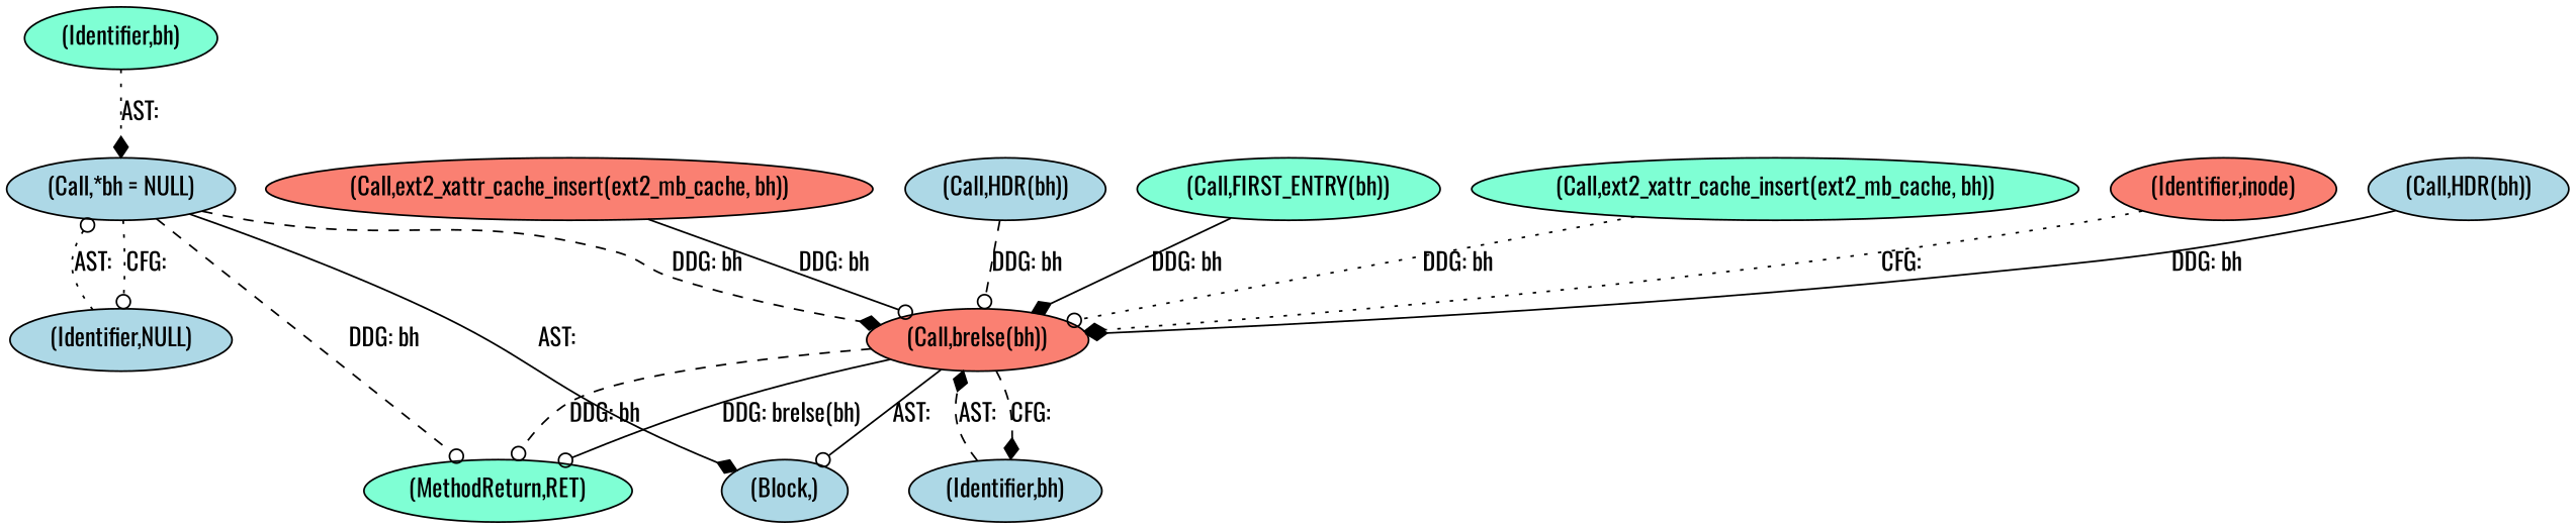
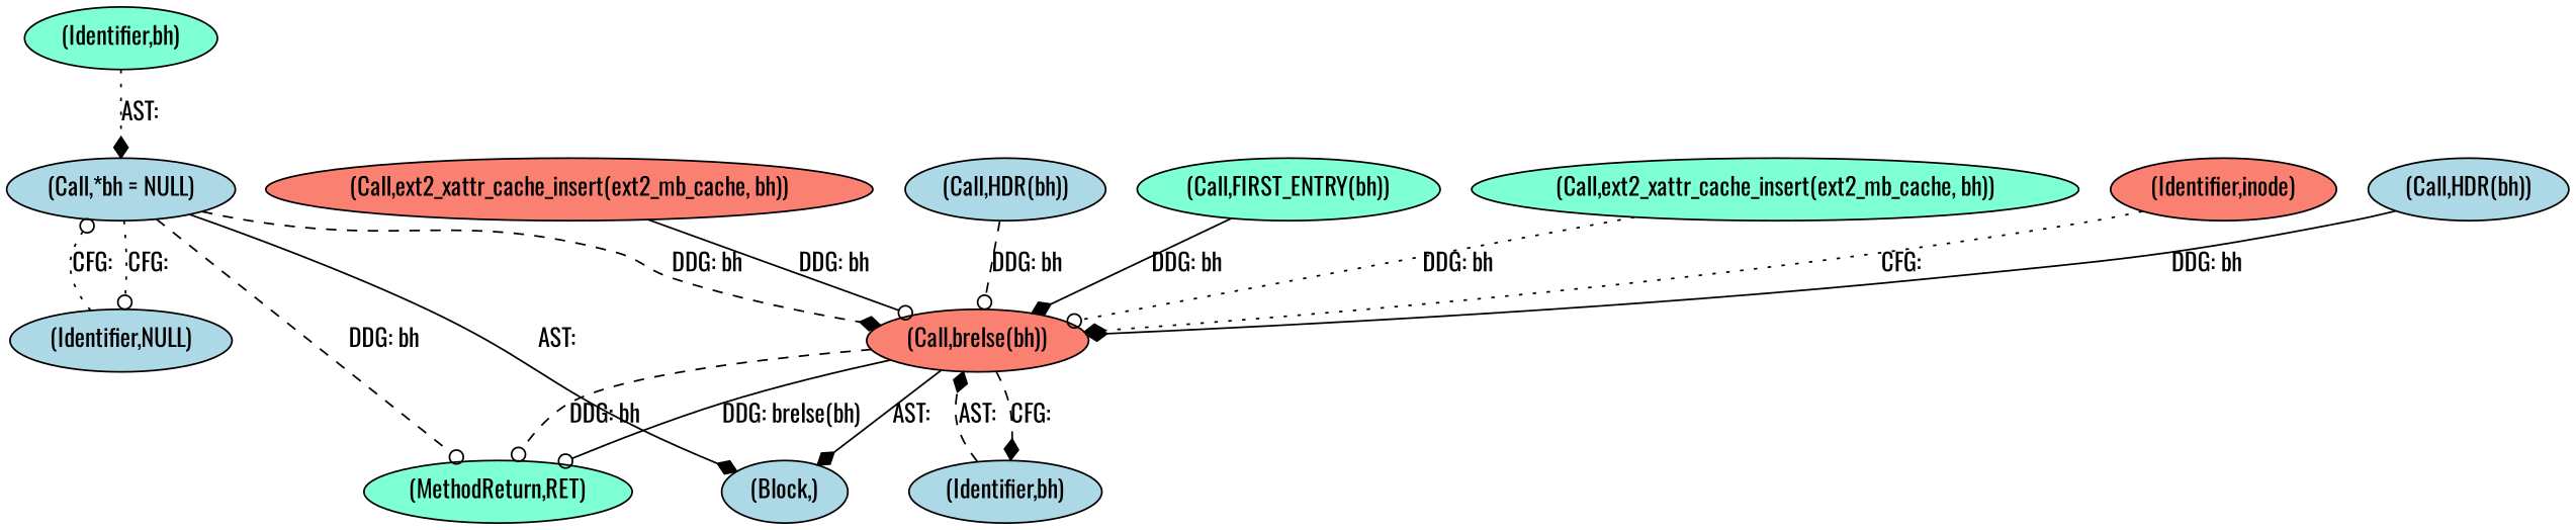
  digraph {
    fontname=Oswald
    node [fillcolor=lightblue fontname=Oswald style=filled]
    edge [arrowhead=diamond fontname=Oswald style=dashed]
    n1 [label="(Call,*bh = NULL)"]
    n2 [fillcolor=salmon label="(Call,brelse(bh))"]
    n3 [fillcolor=aquamarine label="(MethodReturn,RET)"]
    n4 [label="(Block,)"]
    n5 [label="(Identifier,NULL)"]
    n6 [label="(Identifier,bh)"]
    n7 [fillcolor=salmon label="(Identifier,inode)"]
    n8 [label="(Call,HDR(bh))"]
    n9 [fillcolor=aquamarine label="(Identifier,bh)"]
    n10 [fillcolor=salmon label="(Call,ext2_xattr_cache_insert(ext2_mb_cache, bh))"]
    n11 [label="(Call,HDR(bh))"]
    n12 [fillcolor=aquamarine label="(Call,FIRST_ENTRY(bh))"]
    n13 [fillcolor=aquamarine label="(Call,ext2_xattr_cache_insert(ext2_mb_cache, bh))"]
    n1 -> n2 [label="DDG: bh"]
    n1 -> n3 [arrowhead=odot label="DDG: bh"]
    n1 -> n4 [label="AST: " style=solid]
    n1 -> n5 [arrowhead=odot label="CFG: " style=dotted]
    n2 -> n3 [arrowhead=odot label="DDG: brelse(bh)" style=solid]
    n2 -> n3 [arrowhead=odot label="DDG: bh"]
-   n2 -> n4 [arrowhead=odot label="AST: " style=solid]
+   n2 -> n4 [label="AST: " style=solid]
    n2 -> n6 [label="CFG: "]
-   n5 -> n1 [arrowhead=odot label="AST: " style=dotted]
+   n5 -> n1 [arrowhead=odot label="CFG: " style=dotted]
    n6 -> n2 [label="AST: "]
    n7 -> n2 [label="CFG: " style=dotted]
    n8 -> n2 [label="DDG: bh" style=solid]
    n9 -> n1 [label="AST: " style=dotted]
    n10 -> n2 [arrowhead=odot label="DDG: bh" style=solid]
    n11 -> n2 [arrowhead=odot label="DDG: bh"]
    n12 -> n2 [label="DDG: bh" style=solid]
    n13 -> n2 [arrowhead=odot label="DDG: bh" style=dotted]
  }
